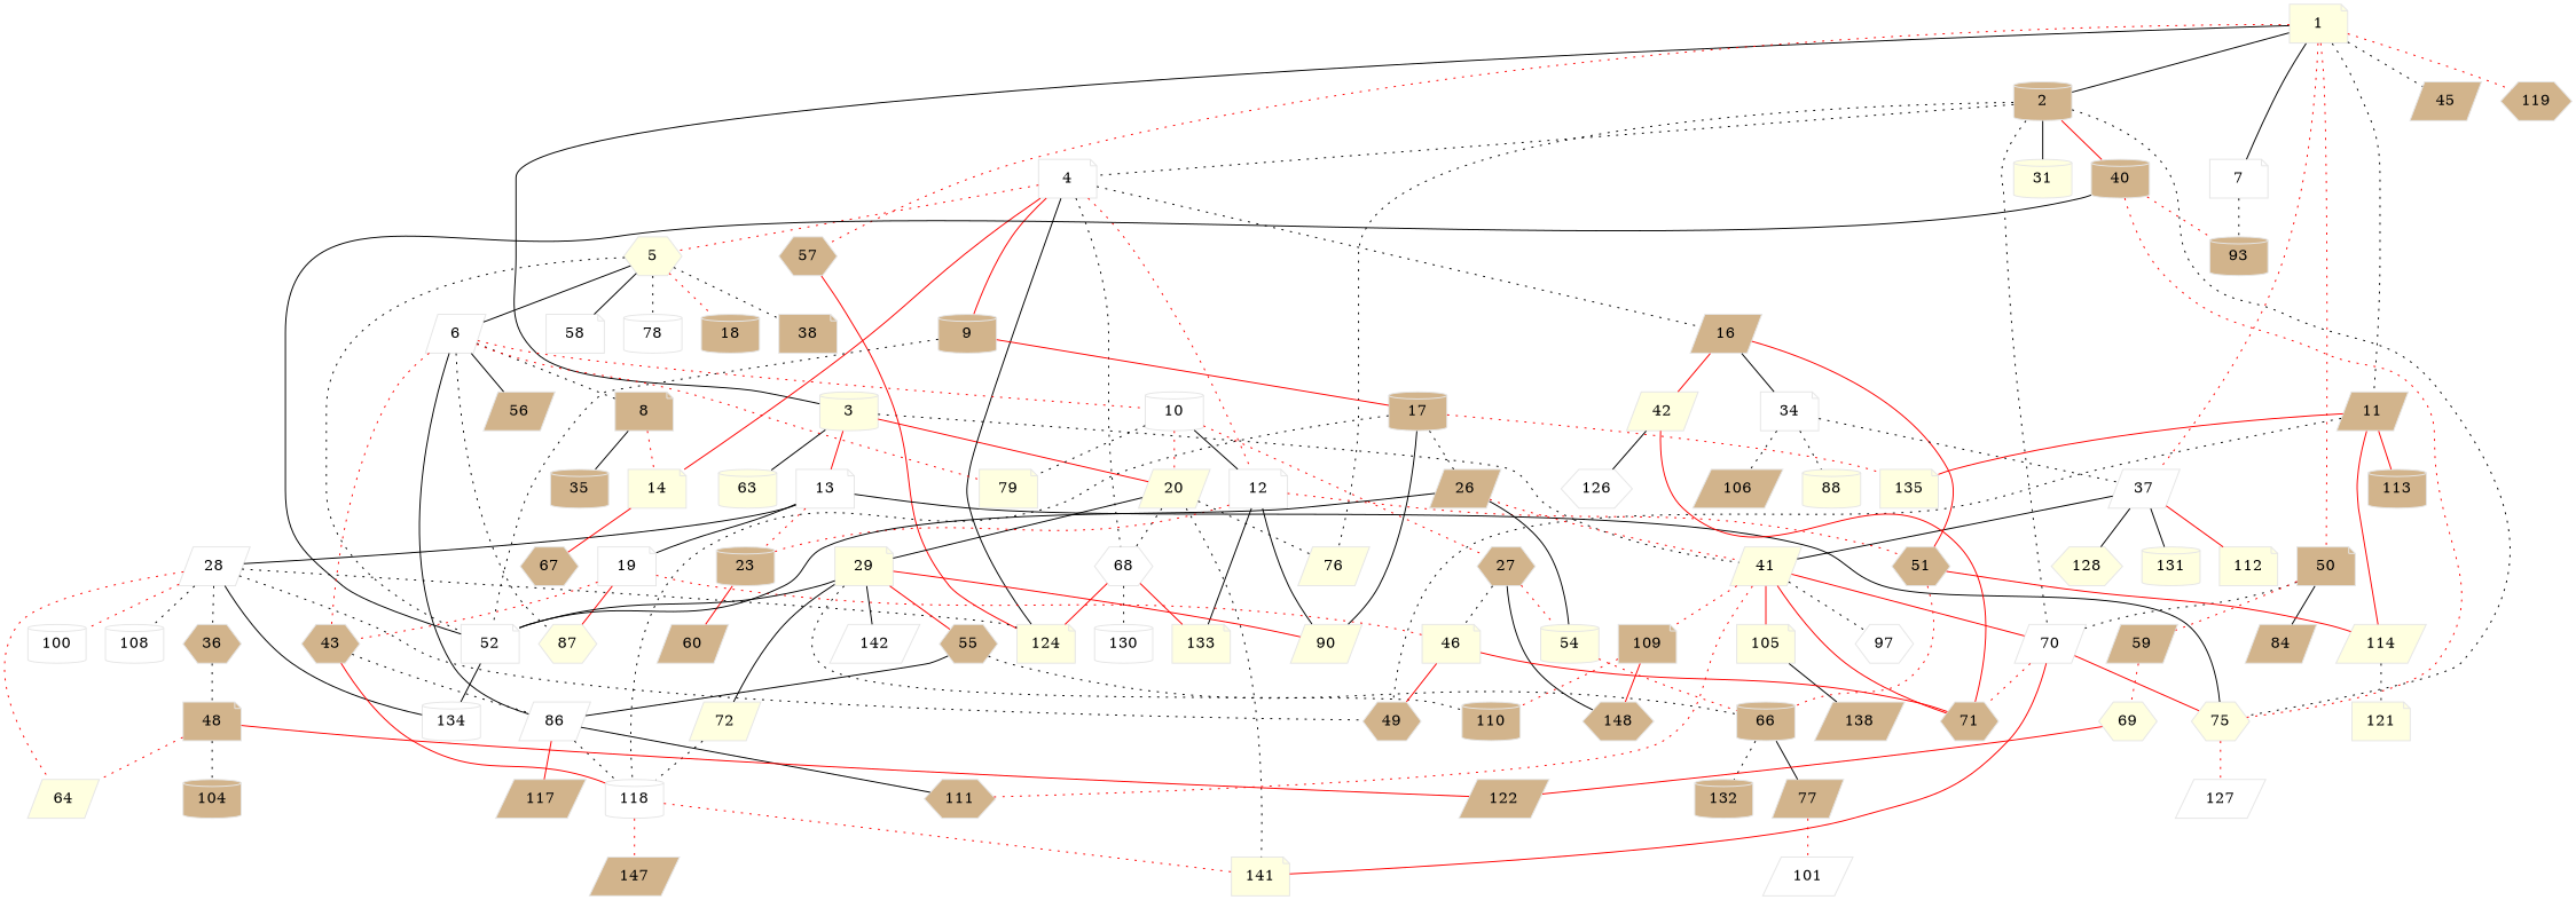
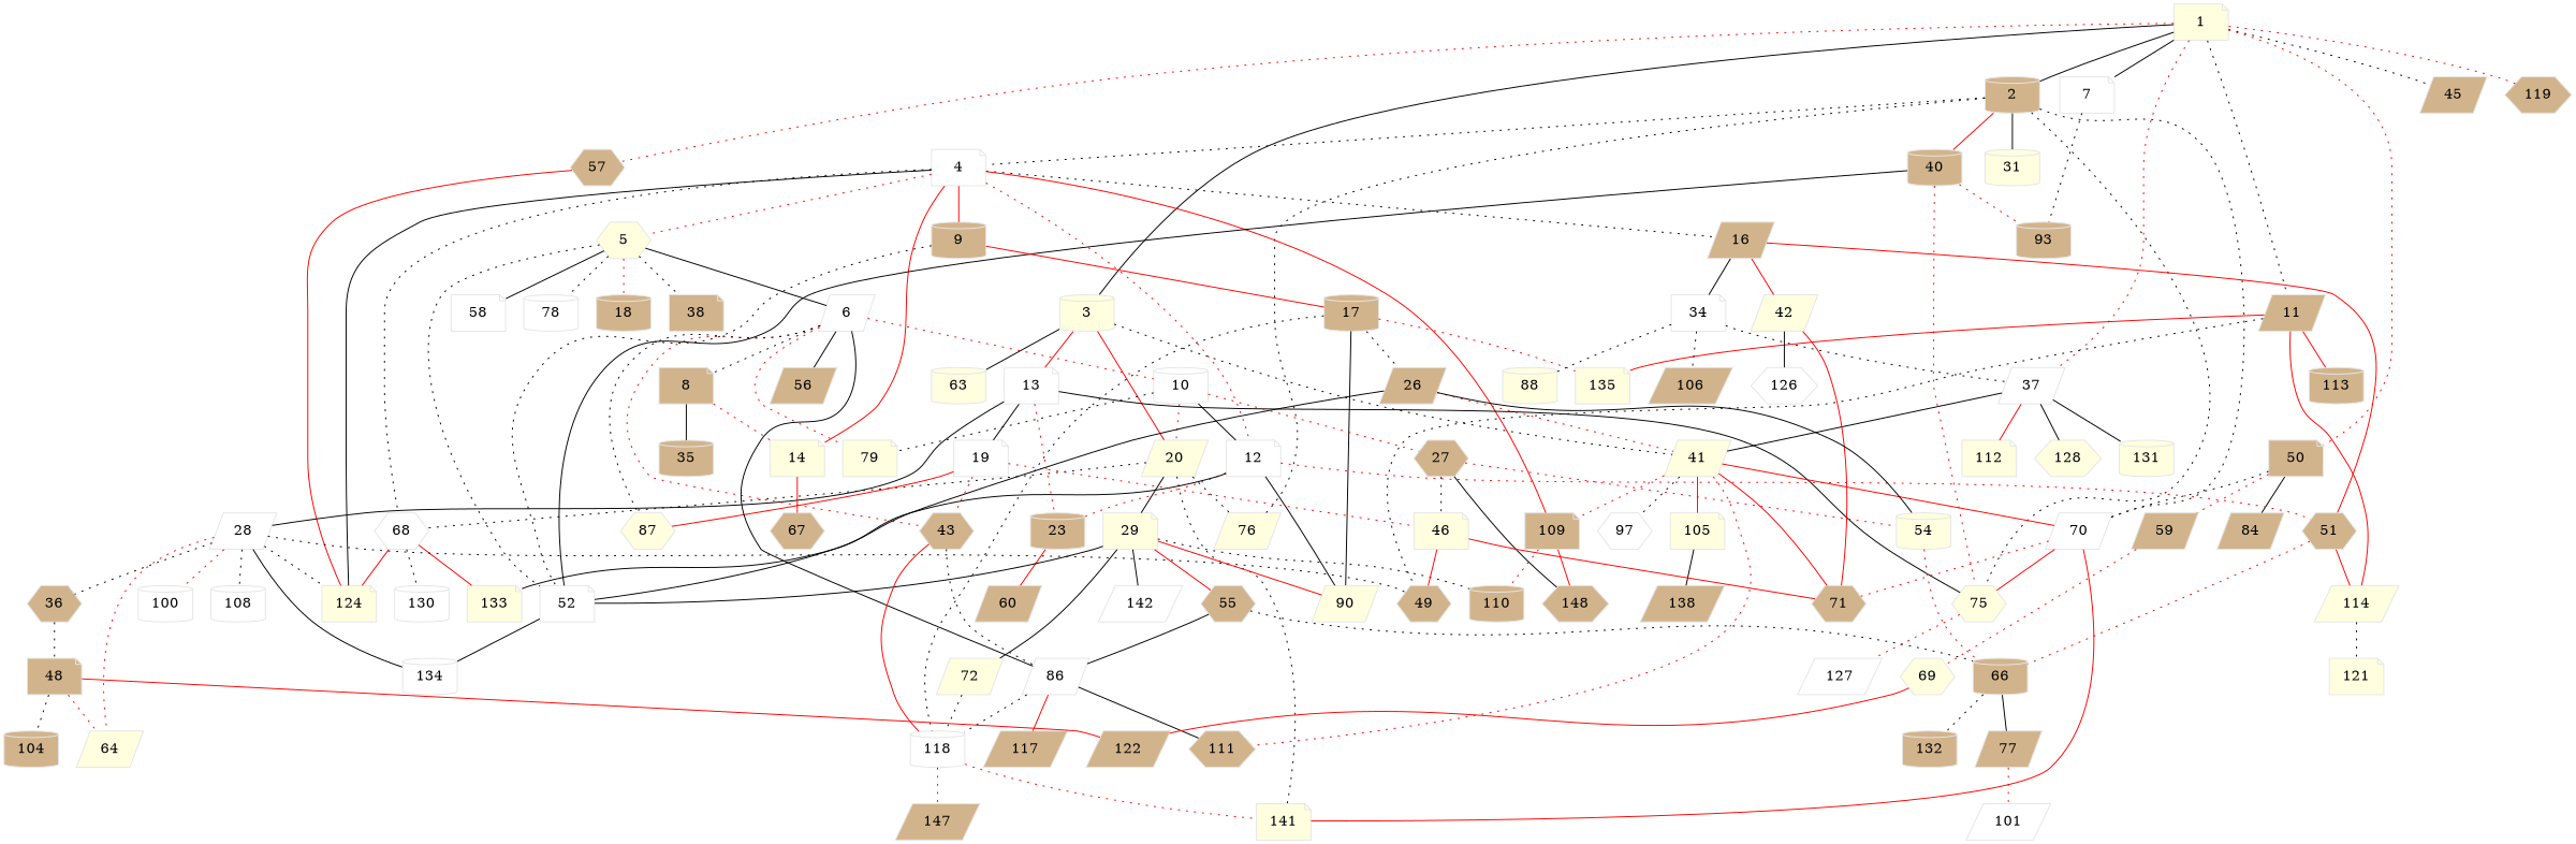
  graph {
    node [color=gray90 fillcolor=tan shape=parallelogram style=filled]
    edge [color=black style=dotted]
    1 [fillcolor=lightyellow shape=note super="+25"]
    2 [shape=cylinder super="+32"]
    3 [fillcolor=lightyellow shape=cylinder super="+21"]
    7 [fillcolor=white shape=note]
    11 [super="+92"]
    37 [fillcolor=white super="+123"]
    45
    50 [shape=note super="+89"]
    57 [shape=hexagon super="+136"]
    119 [shape=hexagon]
    4 [fillcolor=white shape=note super="+53"]
    31 [fillcolor=lightyellow shape=cylinder]
    40 [shape=cylinder]
    70 [fillcolor=white super="+83"]
    75 [fillcolor=lightyellow shape=hexagon super="+99"]
    76 [fillcolor=lightyellow]
    13 [fillcolor=white shape=note]
    20 [fillcolor=lightyellow super="+22"]
    41 [fillcolor=lightyellow super="+74"]
    63 [fillcolor=lightyellow shape=cylinder super="+143"]
    93 [shape=cylinder]
    49 [shape=hexagon super="+65"]
    113 [shape=cylinder]
    114 [fillcolor=lightyellow super="+144"]
    135 [fillcolor=lightyellow shape=note]
    112 [fillcolor=lightyellow shape=note]
    128 [fillcolor=lightyellow shape=hexagon]
    131 [fillcolor=lightyellow shape=cylinder]
    59
    84
    124 [fillcolor=lightyellow shape=note super="+129"]
    5 [fillcolor=lightyellow shape=hexagon super="+30"]
    9 [shape=cylinder]
    12 [fillcolor=white shape=note super="+62"]
    14 [fillcolor=lightyellow shape=note super="+47"]
    16 [super="+39"]
    68 [fillcolor=white shape=hexagon super="+146"]
    109 [shape=note super="+137"]
    52 [fillcolor=white shape=note super="+61"]
    141 [fillcolor=lightyellow shape=note super="+145"]
    71 [shape=hexagon]
    127 [fillcolor=white]
    23 [shape=cylinder super="+24"]
    19 [fillcolor=white shape=note super="+139"]
    28 [fillcolor=white super="+85"]
    29 [fillcolor=lightyellow shape=note super="+73"]
    97 [fillcolor=white shape=hexagon]
    105 [fillcolor=lightyellow shape=note super="+107"]
    111 [shape=hexagon]
    6 [fillcolor=white super="+33"]
    18 [shape=cylinder]
    38 [shape=note]
    58 [fillcolor=white shape=note]
    78 [fillcolor=white shape=cylinder]
    17 [shape=cylinder super="+115"]
    51 [shape=hexagon super="+81"]
    90 [fillcolor=lightyellow super="+116"]
    133 [fillcolor=lightyellow shape=note]
    67 [shape=hexagon]
    34 [fillcolor=white shape=note super="+91"]
    42 [fillcolor=lightyellow]
    130 [fillcolor=white shape=cylinder]
    148 [shape=hexagon]
    110 [shape=cylinder]
    8 [shape=note super="+15"]
    10 [fillcolor=white shape=cylinder super="+82"]
    43 [shape=hexagon super="+44"]
    56
    79 [fillcolor=lightyellow shape=note]
    86 [fillcolor=white super="+102"]
    87 [fillcolor=lightyellow shape=hexagon super="+120"]
    134 [fillcolor=white shape=cylinder]
    35 [shape=cylinder]
    27 [shape=hexagon super="+98"]
    118 [fillcolor=white shape=cylinder super="+140"]
    117
    26
    46 [fillcolor=lightyellow shape=note super="+94"]
    54 [fillcolor=lightyellow shape=cylinder super="+103"]
    121 [fillcolor=lightyellow shape=note]
    60
    66 [shape=cylinder super="+95"]
    36 [shape=hexagon]
    64 [fillcolor=lightyellow]
    100 [fillcolor=white shape=cylinder]
    108 [fillcolor=white shape=cylinder]
    88 [fillcolor=lightyellow shape=cylinder]
    106
    126 [fillcolor=white shape=hexagon]
    147
    55 [shape=hexagon super="+96"]
    72 [fillcolor=lightyellow]
    142 [fillcolor=white]
    48 [shape=note super="+125"]
    104 [shape=cylinder]
    122
    138
    69 [fillcolor=lightyellow shape=hexagon super="+80"]
    77
    132 [shape=cylinder]
    101 [fillcolor=white]
    1 -- 2 [style=solid]
    1 -- 3 [style=solid]
    1 -- 7 [style=solid]
    1 -- 11 [weight=2]
    1 -- 37 [color=red]
    1 -- 45
    1 -- 50 [color=red]
    1 -- 57 [color=red]
    1 -- 119 [color=red]
    2 -- 4
    2 -- 31 [style=solid]
    2 -- 40 [color=red style=solid]
    2 -- 70
    2 -- 75
    2 -- 76
    3 -- 13 [color=red style=solid]
    3 -- 20 [color=red style=solid]
    3 -- 41
    3 -- 63 [style=solid]
    7 -- 93
    11 -- 49
    11 -- 113 [color=red style=solid]
    11 -- 114 [color=red style=solid]
    11 -- 135 [color=red style=solid]
    37 -- 41 [style=solid]
    37 -- 112 [color=red style=solid]
    37 -- 128 [style=solid]
    37 -- 131 [style=solid]
    50 -- 70
    50 -- 59 [color=red]
    50 -- 84 [style=solid]
    57 -- 124 [color=red style=solid]
    4 -- 124 [style=solid]
    4 -- 5 [color=red]
    4 -- 9 [color=red style=solid]
    4 -- 12 [color=red]
    4 -- 14 [color=red style=solid]
    4 -- 16
    4 -- 68
+   4 -- 109 [color=red style=solid]
    40 -- 75 [color=red]
    40 -- 93 [color=red]
    40 -- 52 [style=solid]
    70 -- 75 [color=red style=solid]
    70 -- 141 [color=red style=solid]
    70 -- 71 [color=red]
    75 -- 127 [color=red]
    13 -- 75 [style=solid]
    13 -- 23 [color=red]
    13 -- 19 [style=solid]
    13 -- 28 [style=solid]
    20 -- 76
    20 -- 68
    20 -- 141
    20 -- 29 [style=solid]
    41 -- 70 [color=red style=solid]
    41 -- 109 [color=red]
    41 -- 71 [color=red style=solid]
    41 -- 97
    41 -- 105 [color=red style=solid]
    41 -- 111 [color=red]
    114 -- 121
    59 -- 69 [color=red]
    5 -- 52
    5 -- 6 [style=solid]
    5 -- 18 [color=red]
    5 -- 38
    5 -- 58 [style=solid]
    5 -- 78
    9 -- 52
    9 -- 17 [color=red style=solid]
    12 -- 23 [color=red]
    12 -- 51 [color=red]
    12 -- 90 [style=solid]
    12 -- 133 [style=solid]
    14 -- 67 [color=red style=solid]
    16 -- 51 [color=red style=solid]
    16 -- 34 [style=solid]
    16 -- 42 [color=red style=solid]
    68 -- 124 [color=red style=solid]
    68 -- 133 [color=red style=solid]
    68 -- 130
    109 -- 148 [color=red style=solid]
    109 -- 110 [color=red]
    52 -- 134 [style=solid]
    23 -- 60 [color=red style=solid]
    19 -- 43 [color=red]
    19 -- 87 [color=red style=solid]
    19 -- 46 [color=red]
    28 -- 49
    28 -- 124
    28 -- 134 [style=solid]
    28 -- 36
    28 -- 64 [color=red]
    28 -- 100 [color=red]
    28 -- 108
    29 -- 52 [style=solid]
    29 -- 90 [color=red style=solid]
    29 -- 110
    29 -- 55 [color=red style=solid]
    29 -- 72 [style=solid]
    29 -- 142 [style=solid]
    105 -- 138 [style=solid]
    6 -- 8
    6 -- 10 [color=red]
    6 -- 43 [color=red]
    6 -- 56 [style=solid]
    6 -- 79 [color=red]
    6 -- 86 [style=solid]
    6 -- 87
    17 -- 135 [color=red]
    17 -- 90 [style=solid weight=2]
    17 -- 118
    17 -- 26
    51 -- 114 [color=red style=solid]
    51 -- 66 [color=red]
    34 -- 37
    34 -- 88
    34 -- 106
    42 -- 71 [color=red style=solid]
    42 -- 126 [style=solid]
    8 -- 14 [color=red]
    8 -- 35 [style=solid]
    10 -- 20 [color=red]
    10 -- 12 [style=solid]
    10 -- 79
    10 -- 27 [color=red]
    43 -- 86
    43 -- 118 [color=red style=solid]
    86 -- 111 [style=solid]
    86 -- 118
    86 -- 117 [color=red style=solid]
    27 -- 148 [style=solid]
    27 -- 46
    27 -- 54 [color=red]
    118 -- 141 [color=red]
    118 -- 147 [color=red]
    26 -- 41 [color=red]
    26 -- 52 [style=solid]
    26 -- 54 [style=solid]
    46 -- 49 [color=red style=solid]
    46 -- 71 [color=red style=solid]
    54 -- 66 [color=red]
    66 -- 77 [style=solid]
    66 -- 132
    36 -- 48
    55 -- 86 [style=solid]
    55 -- 66
    72 -- 118
    48 -- 64 [color=red]
    48 -- 104
    48 -- 122 [color=red style=solid]
    69 -- 122 [color=red style=solid]
    77 -- 101 [color=red]
  }
